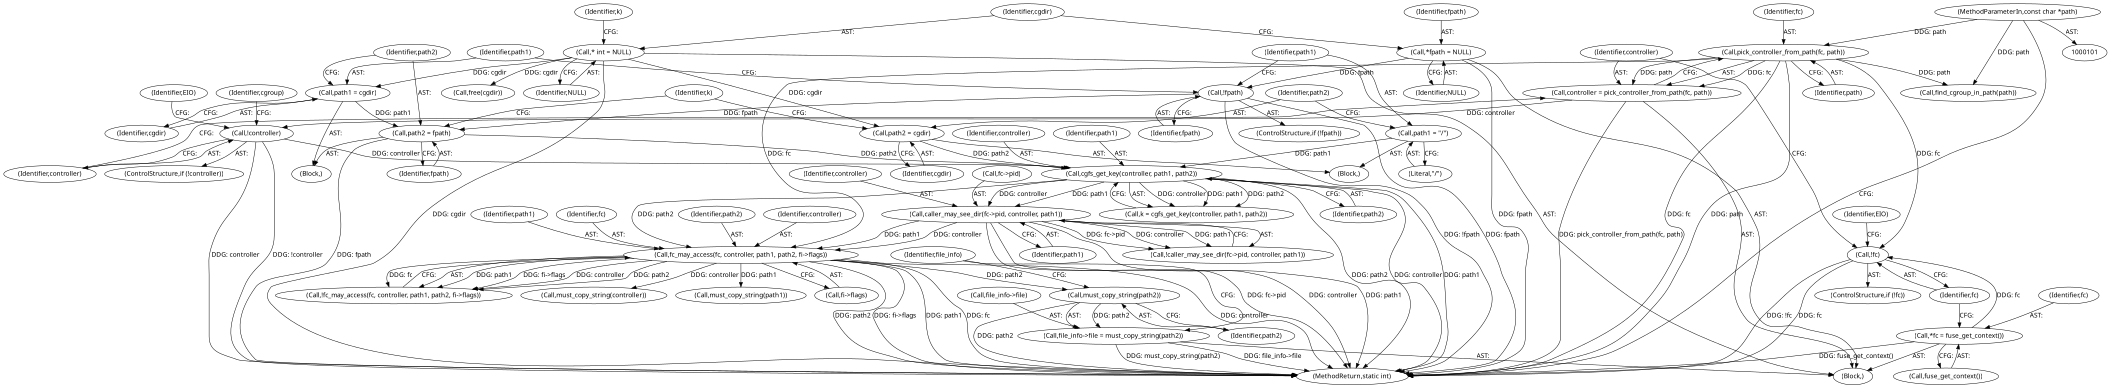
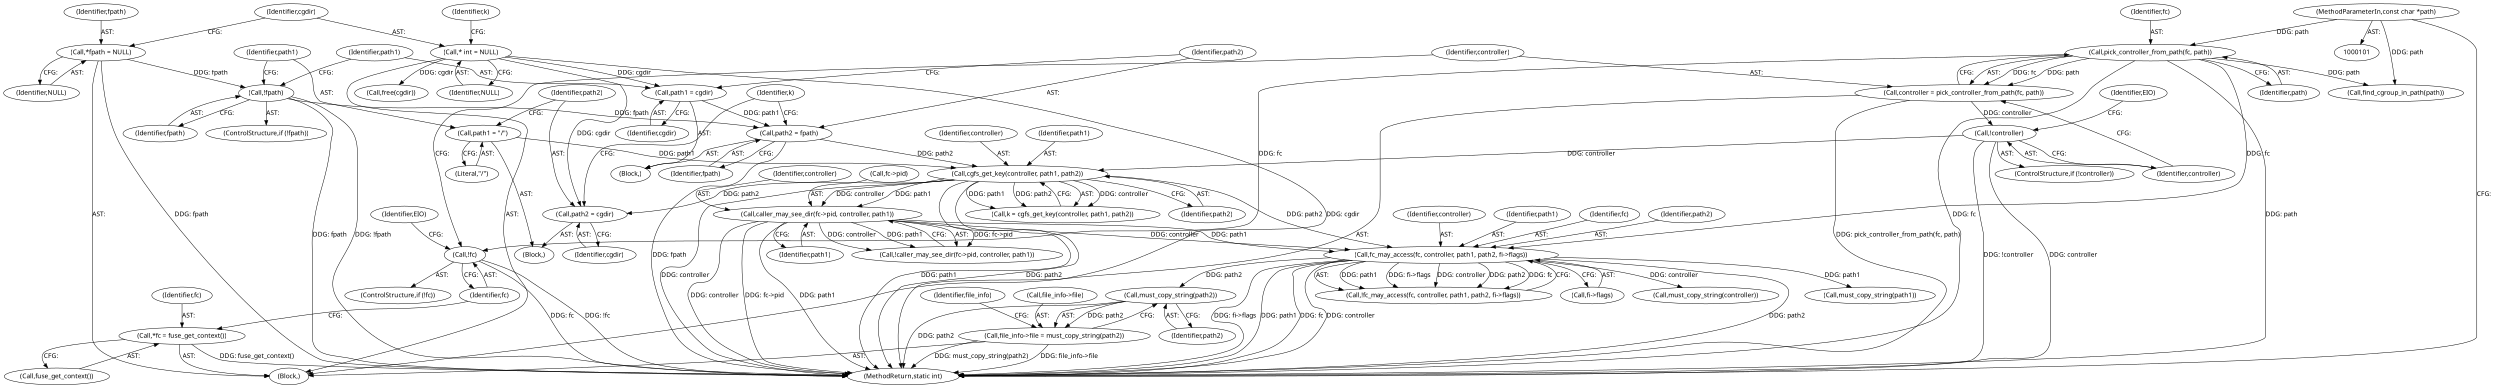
  digraph {
    fontname="Noto Sans"
    node [fontname="Noto Sans"]
    edge [fontname="Noto Sans"]
    n1 [label="(Call,must_copy_string(path2))"]
    n2 [label="(Call,file_info->file = must_copy_string(path2))"]
    n3 [label="(MethodReturn,static int)"]
    n4 [label="(Identifier,path2)"]
    n5 [label="(Block,)"]
    n6 [label="(Call,fc_may_access(fc, controller, path1, path2, fi->flags))"]
    n7 [label="(Call,must_copy_string(path1))"]
    n8 [label="(Call,fi->flags)"]
    n9 [label="(Call,!fc_may_access(fc, controller, path1, path2, fi->flags))"]
    n10 [label="(Call,must_copy_string(controller))"]
    n11 [label="(Call,pick_controller_from_path(fc, path))"]
    n12 [label="(Call,controller = pick_controller_from_path(fc, path))"]
    n13 [label="(Call,find_cgroup_in_path(path))"]
    n14 [label="(Identifier,path)"]
    n15 [label="(Call,!fc)"]
    n16 [label="(Call,!controller)"]
    n17 [label="(Identifier,fc)"]
    n18 [label="(ControlStructure,if (!fc))"]
    n19 [label="(Call,*fc = fuse_get_context())"]
    n20 [label="(Call,fuse_get_context())"]
    n21 [label="(MethodParameterIn,const char *path)"]
    1000101
    n23 [label="(Call,caller_may_see_dir(fc->pid, controller, path1))"]
    n24 [label="(Call,!caller_may_see_dir(fc->pid, controller, path1))"]
    n25 [label="(Identifier,path1)"]
    n26 [label="(Call,cgfs_get_key(controller, path1, path2))"]
    n27 [label="(Call,k = cgfs_get_key(controller, path1, path2))"]
    n28 [label="(Identifier,path2)"]
    n29 [label="(ControlStructure,if (!controller))"]
    n30 [label="(Identifier,controller)"]
    n31 [label="(Call,path1 = cgdir)"]
    n32 [label="(Identifier,cgdir)"]
    n33 [label="(Block,)"]
    n34 [label="(Call,path2 = fpath)"]
    n35 [label="(Call,* int = NULL)"]
    n36 [label="(Call,path2 = cgdir)"]
    n37 [label="(Identifier,NULL)"]
    n38 [label="(Call,free(cgdir))"]
    n39 [label="(Block,)"]
    n40 [label="(Identifier,cgdir)"]
    n41 [label="(Call,path1 = \"/\")"]
    n42 [label="(Literal,\"/\")"]
    n43 [label="(Identifier,fpath)"]
    n44 [label="(Call,!fpath)"]
    n45 [label="(ControlStructure,if (!fpath))"]
    n46 [label="(Identifier,fpath)"]
    n47 [label="(Call,*fpath = NULL)"]
    n48 [label="(Identifier,NULL)"]
    n49 [label="(Identifier,k)"]
    n50 [label="(Call,fc->pid)"]
    n51 [label="(Identifier,path2)"]
    n52 [label="(Identifier,EIO)"]
    n53 [label="(Identifier,controller)"]
    n54 [label="(Identifier,controller)"]
    n55 [label="(Identifier,path2)"]
    n56 [label="(Identifier,fpath)"]
    n57 [label="(Identifier,k)"]
    n58 [label="(Identifier,path1)"]
    n59 [label="(Identifier,fc)"]
    n60 [label="(Identifier,path1)"]
    n61 [label="(Identifier,path2)"]
    n62 [label="(Identifier,EIO)"]
    n63 [label="(Identifier,controller)"]
    n64 [label="(Identifier,controller)"]
    n65 [label="(Identifier,file_info)"]
    n66 [label="(Identifier,path1)"]
    n67 [label="(Identifier,path1)"]
    n68 [label="(Identifier,cgdir)"]
-   n69 [label="(Identifier,cgroup)"]
    n70 [label="(Identifier,fc)"]
    n71 [label="(Call,file_info->file)"]
    n72 [label="(Identifier,fc)"]
    n1 -> n2 [label="AST: "]
    n1 -> n2 [label="DDG: path2"]
    n1 -> n3 [label="DDG: path2"]
    n1 -> n4 [label="CFG: "]
-   n65 -> n1 [label="CFG: "]
+   n2 -> n1 [label="CFG: "]
    n2 -> n3 [label="DDG: file_info->file"]
    n2 -> n3 [label="DDG: must_copy_string(path2)"]
    n2 -> n5 [label="AST: "]
    n4 -> n1 [label="AST: "]
    n6 -> n1 [label="DDG: path2"]
    n6 -> n3 [label="DDG: fi->flags"]
    n6 -> n3 [label="DDG: path1"]
    n6 -> n3 [label="DDG: fc"]
    n6 -> n3 [label="DDG: controller"]
    n6 -> n3 [label="DDG: path2"]
    n6 -> n7 [label="DDG: path1"]
    n6 -> n8 [label="CFG: "]
    n6 -> n9 [label="AST: "]
    n6 -> n9 [label="DDG: path1"]
    n6 -> n9 [label="DDG: fi->flags"]
    n6 -> n9 [label="DDG: controller"]
    n6 -> n9 [label="DDG: path2"]
    n6 -> n9 [label="DDG: fc"]
    n6 -> n10 [label="DDG: controller"]
    n8 -> n6 [label="AST: "]
    n9 -> n6 [label="CFG: "]
    n11 -> n3 [label="DDG: fc"]
    n11 -> n3 [label="DDG: path"]
    n11 -> n6 [label="DDG: fc"]
    n11 -> n12 [label="AST: "]
    n11 -> n12 [label="DDG: fc"]
    n11 -> n12 [label="DDG: path"]
    n11 -> n13 [label="DDG: path"]
    n11 -> n14 [label="CFG: "]
    n11 -> n15 [label="DDG: fc"]
    n12 -> n3 [label="DDG: pick_controller_from_path(fc, path)"]
    n12 -> n5 [label="AST: "]
    n12 -> n11 [label="CFG: "]
    n12 -> n16 [label="DDG: controller"]
    n14 -> n11 [label="AST: "]
    n15 -> n3 [label="DDG: fc"]
    n15 -> n3 [label="DDG: !fc"]
    n15 -> n17 [label="CFG: "]
    n15 -> n18 [label="AST: "]
    n16 -> n3 [label="DDG: !controller"]
    n16 -> n3 [label="DDG: controller"]
    n16 -> n26 [label="DDG: controller"]
    n16 -> n29 [label="AST: "]
    n16 -> n30 [label="CFG: "]
    n17 -> n15 [label="AST: "]
    n17 -> n19 [label="CFG: "]
    n19 -> n3 [label="DDG: fuse_get_context()"]
    n19 -> n5 [label="AST: "]
-   n19 -> n15 [label="DDG: fc"]
    n19 -> n20 [label="CFG: "]
    n20 -> n19 [label="AST: "]
    n21 -> n3 [label="CFG: "]
    n21 -> n11 [label="DDG: path"]
    n21 -> n13 [label="DDG: path"]
    n21 -> 1000101 [label="AST: "]
    n23 -> n3 [label="DDG: controller"]
    n23 -> n3 [label="DDG: fc->pid"]
    n23 -> n3 [label="DDG: path1"]
    n23 -> n6 [label="DDG: controller"]
    n23 -> n6 [label="DDG: path1"]
    n23 -> n24 [label="AST: "]
    n23 -> n24 [label="DDG: fc->pid"]
    n23 -> n24 [label="DDG: controller"]
    n23 -> n24 [label="DDG: path1"]
    n23 -> n25 [label="CFG: "]
    n24 -> n23 [label="CFG: "]
    n25 -> n23 [label="AST: "]
    n26 -> n3 [label="DDG: controller"]
    n26 -> n3 [label="DDG: path1"]
    n26 -> n3 [label="DDG: path2"]
    n26 -> n6 [label="DDG: path2"]
    n26 -> n23 [label="DDG: controller"]
    n26 -> n23 [label="DDG: path1"]
    n26 -> n27 [label="AST: "]
    n26 -> n27 [label="DDG: controller"]
    n26 -> n27 [label="DDG: path1"]
    n26 -> n27 [label="DDG: path2"]
    n26 -> n28 [label="CFG: "]
    n27 -> n26 [label="CFG: "]
    n28 -> n26 [label="AST: "]
    n30 -> n12 [label="CFG: "]
    n30 -> n16 [label="AST: "]
    n31 -> n32 [label="CFG: "]
    n31 -> n33 [label="AST: "]
    n31 -> n34 [label="DDG: path1"]
    n32 -> n31 [label="AST: "]
    n34 -> n3 [label="DDG: fpath"]
    n34 -> n26 [label="DDG: path2"]
    n34 -> n33 [label="AST: "]
    n34 -> n43 [label="CFG: "]
    n35 -> n3 [label="DDG: cgdir"]
    n35 -> n5 [label="AST: "]
    n35 -> n31 [label="DDG: cgdir"]
    n35 -> n36 [label="DDG: cgdir"]
    n35 -> n37 [label="CFG: "]
    n35 -> n38 [label="DDG: cgdir"]
-   n36 -> n26 [label="DDG: path2"]
+   n26 -> n36 [label="DDG: path2"]
    n36 -> n39 [label="AST: "]
    n36 -> n40 [label="CFG: "]
    n37 -> n35 [label="AST: "]
    n40 -> n36 [label="AST: "]
    n41 -> n26 [label="DDG: path1"]
    n41 -> n39 [label="AST: "]
    n41 -> n42 [label="CFG: "]
    n42 -> n41 [label="AST: "]
    n43 -> n34 [label="AST: "]
    n44 -> n3 [label="DDG: fpath"]
    n44 -> n3 [label="DDG: !fpath"]
    n44 -> n34 [label="DDG: fpath"]
    n44 -> n45 [label="AST: "]
    n44 -> n46 [label="CFG: "]
    n46 -> n44 [label="AST: "]
    n47 -> n3 [label="DDG: fpath"]
    n47 -> n5 [label="AST: "]
    n47 -> n44 [label="DDG: fpath"]
    n47 -> n48 [label="CFG: "]
    n48 -> n47 [label="AST: "]
    n49 -> n35 [label="CFG: "]
    n50 -> n23 [label="AST: "]
    n51 -> n6 [label="AST: "]
    n52 -> n15 [label="CFG: "]
    n53 -> n23 [label="AST: "]
    n54 -> n6 [label="AST: "]
    n55 -> n31 [label="CFG: "]
    n55 -> n34 [label="AST: "]
    n56 -> n47 [label="AST: "]
    n57 -> n34 [label="CFG: "]
    n57 -> n36 [label="CFG: "]
    n58 -> n6 [label="AST: "]
    n59 -> n11 [label="AST: "]
    n60 -> n41 [label="AST: "]
    n60 -> n44 [label="CFG: "]
    n61 -> n36 [label="AST: "]
    n61 -> n41 [label="CFG: "]
    n62 -> n16 [label="CFG: "]
    n63 -> n26 [label="AST: "]
    n64 -> n12 [label="AST: "]
    n64 -> n15 [label="CFG: "]
    n65 -> n2 [label="CFG: "]
    n66 -> n26 [label="AST: "]
    n67 -> n31 [label="AST: "]
    n67 -> n44 [label="CFG: "]
    n68 -> n35 [label="AST: "]
    n68 -> n47 [label="CFG: "]
-   n69 -> n16 [label="CFG: "]
    n70 -> n6 [label="AST: "]
    n71 -> n2 [label="AST: "]
    n72 -> n19 [label="AST: "]
  }
